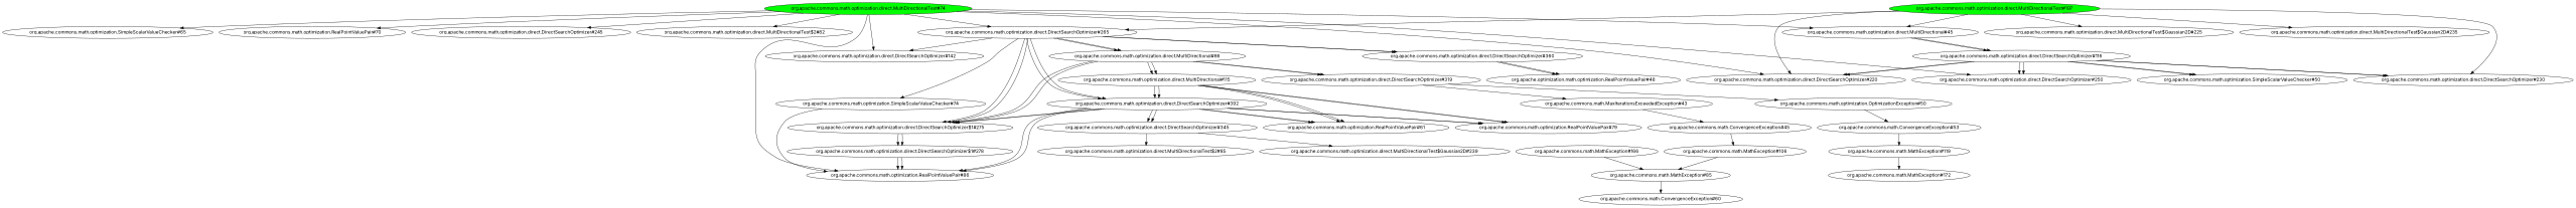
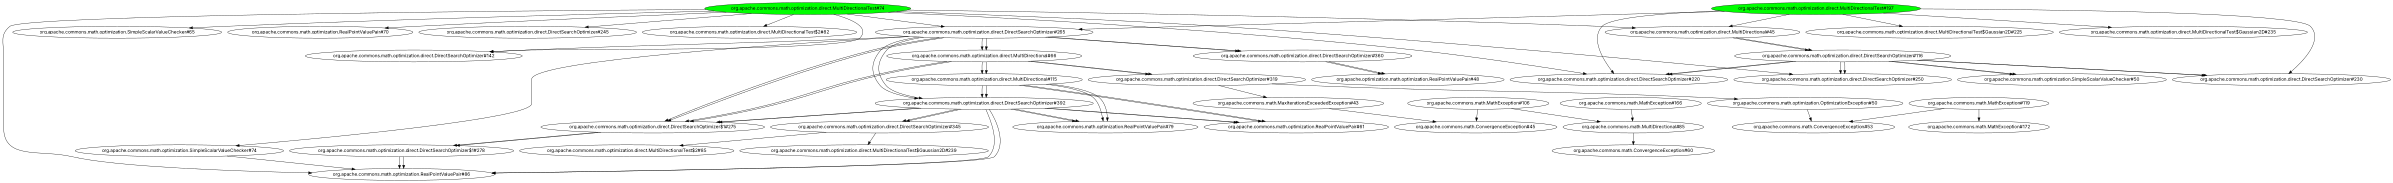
  digraph {
    fontname=Inter
    node [fontname=Inter]
    edge [fontname=Inter]
    "org.apache.commons.math.optimization.direct.MultiDirectionalTest#74" [fillcolor=green style=filled]
    "org.apache.commons.math.optimization.direct.MultiDirectionalTest$2#82"
    "org.apache.commons.math.optimization.direct.MultiDirectional#45"
    "org.apache.commons.math.optimization.direct.DirectSearchOptimizer#250"
    "org.apache.commons.math.optimization.direct.DirectSearchOptimizer#220"
    "org.apache.commons.math.optimization.SimpleScalarValueChecker#65"
    "org.apache.commons.math.optimization.direct.DirectSearchOptimizer#142"
    "org.apache.commons.math.optimization.direct.DirectSearchOptimizer#265"
    "org.apache.commons.math.optimization.RealPointValuePair#86"
    "org.apache.commons.math.optimization.RealPointValuePair#70"
    "org.apache.commons.math.optimization.direct.DirectSearchOptimizer#245"
    "org.apache.commons.math.optimization.direct.DirectSearchOptimizer#116"
    "org.apache.commons.math.optimization.direct.DirectSearchOptimizer$1#275"
    "org.apache.commons.math.optimization.direct.DirectSearchOptimizer#360"
    "org.apache.commons.math.optimization.direct.DirectSearchOptimizer#392"
    "org.apache.commons.math.optimization.direct.MultiDirectional#66"
    "org.apache.commons.math.optimization.SimpleScalarValueChecker#74"
    "org.apache.commons.math.optimization.SimpleScalarValueChecker#50"
    "org.apache.commons.math.optimization.direct.DirectSearchOptimizer#230"
    "org.apache.commons.math.optimization.direct.DirectSearchOptimizer$1#278"
    n21 [label="org.apache.optimization.math.optimization.RealPointValuePair#48"]
    "org.apache.commons.math.optimization.RealPointValuePair#79"
    "org.apache.commons.math.optimization.direct.DirectSearchOptimizer#345"
    "org.apache.commons.math.optimization.RealPointValuePair#61"
    "org.apache.commons.math.optimization.direct.DirectSearchOptimizer#319"
    "org.apache.commons.math.optimization.direct.MultiDirectional#115"
    "org.apache.commons.math.optimization.direct.MultiDirectionalTest$2#85"
    "org.apache.commons.math.optimization.direct.MultiDirectionalTest$Gaussian2D#239"
    "org.apache.commons.math.MaxIterationsExceededException#43"
    "org.apache.commons.math.optimization.OptimizationException#50"
    "org.apache.commons.math.ConvergenceException#45"
    "org.apache.commons.math.ConvergenceException#53"
    "org.apache.commons.math.optimization.direct.MultiDirectionalTest#197" [fillcolor=green style=filled]
    "org.apache.commons.math.optimization.direct.MultiDirectionalTest$Gaussian2D#225"
    "org.apache.commons.math.optimization.direct.MultiDirectionalTest$Gaussian2D#235"
    "org.apache.commons.math.MathException#106"
-   "org.apache.commons.math.MathException#85"
+   "org.apache.commons.math.MathException#85" [label="org.apache.commons.math.MultiDirectional#85"]
    n38 [label="org.apache.commons.math.ConvergenceException#60"]
    "org.apache.commons.math.MathException#119"
    "org.apache.commons.math.MathException#172"
    "org.apache.commons.math.MathException#166"
    "org.apache.commons.math.optimization.direct.MultiDirectionalTest#74" -> "org.apache.commons.math.optimization.direct.MultiDirectionalTest$2#82"
    "org.apache.commons.math.optimization.direct.MultiDirectionalTest#74" -> "org.apache.commons.math.optimization.direct.MultiDirectional#45"
    "org.apache.commons.math.optimization.direct.MultiDirectionalTest#74" -> "org.apache.commons.math.optimization.direct.DirectSearchOptimizer#250"
    "org.apache.commons.math.optimization.direct.MultiDirectionalTest#74" -> "org.apache.commons.math.optimization.direct.DirectSearchOptimizer#220"
    "org.apache.commons.math.optimization.direct.MultiDirectionalTest#74" -> "org.apache.commons.math.optimization.SimpleScalarValueChecker#65"
    "org.apache.commons.math.optimization.direct.MultiDirectionalTest#74" -> "org.apache.commons.math.optimization.direct.DirectSearchOptimizer#142"
    "org.apache.commons.math.optimization.direct.MultiDirectionalTest#74" -> "org.apache.commons.math.optimization.direct.DirectSearchOptimizer#265"
    "org.apache.commons.math.optimization.direct.MultiDirectionalTest#74" -> "org.apache.commons.math.optimization.RealPointValuePair#86"
    "org.apache.commons.math.optimization.direct.MultiDirectionalTest#74" -> "org.apache.commons.math.optimization.RealPointValuePair#70"
    "org.apache.commons.math.optimization.direct.MultiDirectionalTest#74" -> "org.apache.commons.math.optimization.direct.DirectSearchOptimizer#245"
    "org.apache.commons.math.optimization.direct.MultiDirectional#45" -> "org.apache.commons.math.optimization.direct.DirectSearchOptimizer#116"
    "org.apache.commons.math.optimization.direct.MultiDirectional#45" -> "org.apache.commons.math.optimization.direct.DirectSearchOptimizer#116"
    "org.apache.commons.math.optimization.direct.DirectSearchOptimizer#265" -> "org.apache.commons.math.optimization.direct.DirectSearchOptimizer#142"
    "org.apache.commons.math.optimization.direct.DirectSearchOptimizer#265" -> "org.apache.commons.math.optimization.direct.DirectSearchOptimizer$1#275"
    "org.apache.commons.math.optimization.direct.DirectSearchOptimizer#265" -> "org.apache.commons.math.optimization.direct.DirectSearchOptimizer$1#275"
    "org.apache.commons.math.optimization.direct.DirectSearchOptimizer#265" -> "org.apache.commons.math.optimization.direct.DirectSearchOptimizer#360"
    "org.apache.commons.math.optimization.direct.DirectSearchOptimizer#265" -> "org.apache.commons.math.optimization.direct.DirectSearchOptimizer#360"
    "org.apache.commons.math.optimization.direct.DirectSearchOptimizer#265" -> "org.apache.commons.math.optimization.direct.DirectSearchOptimizer#392"
    "org.apache.commons.math.optimization.direct.DirectSearchOptimizer#265" -> "org.apache.commons.math.optimization.direct.DirectSearchOptimizer#392"
    "org.apache.commons.math.optimization.direct.DirectSearchOptimizer#265" -> "org.apache.commons.math.optimization.direct.MultiDirectional#66"
    "org.apache.commons.math.optimization.direct.DirectSearchOptimizer#265" -> "org.apache.commons.math.optimization.direct.MultiDirectional#66"
    "org.apache.commons.math.optimization.direct.DirectSearchOptimizer#265" -> "org.apache.commons.math.optimization.SimpleScalarValueChecker#74"
    "org.apache.commons.math.optimization.direct.DirectSearchOptimizer#116" -> "org.apache.commons.math.optimization.direct.DirectSearchOptimizer#250"
    "org.apache.commons.math.optimization.direct.DirectSearchOptimizer#116" -> "org.apache.commons.math.optimization.direct.DirectSearchOptimizer#250"
    "org.apache.commons.math.optimization.direct.DirectSearchOptimizer#116" -> "org.apache.commons.math.optimization.direct.DirectSearchOptimizer#220"
    "org.apache.commons.math.optimization.direct.DirectSearchOptimizer#116" -> "org.apache.commons.math.optimization.direct.DirectSearchOptimizer#220"
    "org.apache.commons.math.optimization.direct.DirectSearchOptimizer#116" -> "org.apache.commons.math.optimization.SimpleScalarValueChecker#50"
    "org.apache.commons.math.optimization.direct.DirectSearchOptimizer#116" -> "org.apache.commons.math.optimization.SimpleScalarValueChecker#50"
    "org.apache.commons.math.optimization.direct.DirectSearchOptimizer#116" -> "org.apache.commons.math.optimization.direct.DirectSearchOptimizer#230"
    "org.apache.commons.math.optimization.direct.DirectSearchOptimizer#116" -> "org.apache.commons.math.optimization.direct.DirectSearchOptimizer#230"
    "org.apache.commons.math.optimization.direct.DirectSearchOptimizer$1#275" -> "org.apache.commons.math.optimization.direct.DirectSearchOptimizer$1#278"
    "org.apache.commons.math.optimization.direct.DirectSearchOptimizer$1#275" -> "org.apache.commons.math.optimization.direct.DirectSearchOptimizer$1#278"
    "org.apache.commons.math.optimization.direct.DirectSearchOptimizer#360" -> n21
    "org.apache.commons.math.optimization.direct.DirectSearchOptimizer#360" -> n21
    "org.apache.commons.math.optimization.direct.DirectSearchOptimizer#392" -> "org.apache.commons.math.optimization.RealPointValuePair#86"
    "org.apache.commons.math.optimization.direct.DirectSearchOptimizer#392" -> "org.apache.commons.math.optimization.RealPointValuePair#86"
    "org.apache.commons.math.optimization.direct.DirectSearchOptimizer#392" -> "org.apache.commons.math.optimization.direct.DirectSearchOptimizer$1#275"
    "org.apache.commons.math.optimization.direct.DirectSearchOptimizer#392" -> "org.apache.commons.math.optimization.direct.DirectSearchOptimizer$1#275"
    "org.apache.commons.math.optimization.direct.DirectSearchOptimizer#392" -> "org.apache.commons.math.optimization.RealPointValuePair#79"
    "org.apache.commons.math.optimization.direct.DirectSearchOptimizer#392" -> "org.apache.commons.math.optimization.RealPointValuePair#79"
    "org.apache.commons.math.optimization.direct.DirectSearchOptimizer#392" -> "org.apache.commons.math.optimization.direct.DirectSearchOptimizer#345"
    "org.apache.commons.math.optimization.direct.DirectSearchOptimizer#392" -> "org.apache.commons.math.optimization.direct.DirectSearchOptimizer#345"
    "org.apache.commons.math.optimization.direct.DirectSearchOptimizer#392" -> "org.apache.commons.math.optimization.RealPointValuePair#61"
    "org.apache.commons.math.optimization.direct.DirectSearchOptimizer#392" -> "org.apache.commons.math.optimization.RealPointValuePair#61"
    "org.apache.commons.math.optimization.direct.MultiDirectional#66" -> "org.apache.commons.math.optimization.direct.DirectSearchOptimizer$1#275"
    "org.apache.commons.math.optimization.direct.MultiDirectional#66" -> "org.apache.commons.math.optimization.direct.DirectSearchOptimizer$1#275"
    "org.apache.commons.math.optimization.direct.MultiDirectional#66" -> "org.apache.commons.math.optimization.direct.DirectSearchOptimizer#319"
    "org.apache.commons.math.optimization.direct.MultiDirectional#66" -> "org.apache.commons.math.optimization.direct.DirectSearchOptimizer#319"
    "org.apache.commons.math.optimization.direct.MultiDirectional#66" -> "org.apache.commons.math.optimization.direct.MultiDirectional#115"
    "org.apache.commons.math.optimization.direct.MultiDirectional#66" -> "org.apache.commons.math.optimization.direct.MultiDirectional#115"
    "org.apache.commons.math.optimization.SimpleScalarValueChecker#74" -> "org.apache.commons.math.optimization.RealPointValuePair#86"
    "org.apache.commons.math.optimization.direct.DirectSearchOptimizer$1#278" -> "org.apache.commons.math.optimization.RealPointValuePair#86"
    "org.apache.commons.math.optimization.direct.DirectSearchOptimizer$1#278" -> "org.apache.commons.math.optimization.RealPointValuePair#86"
    "org.apache.commons.math.optimization.direct.DirectSearchOptimizer#345" -> "org.apache.commons.math.optimization.direct.MultiDirectionalTest$2#85"
    "org.apache.commons.math.optimization.direct.DirectSearchOptimizer#345" -> "org.apache.commons.math.optimization.direct.MultiDirectionalTest$Gaussian2D#239"
    "org.apache.commons.math.optimization.direct.DirectSearchOptimizer#319" -> "org.apache.commons.math.MaxIterationsExceededException#43"
    "org.apache.commons.math.optimization.direct.DirectSearchOptimizer#319" -> "org.apache.commons.math.optimization.OptimizationException#50"
    "org.apache.commons.math.optimization.direct.MultiDirectional#115" -> "org.apache.commons.math.optimization.direct.DirectSearchOptimizer#392"
    "org.apache.commons.math.optimization.direct.MultiDirectional#115" -> "org.apache.commons.math.optimization.direct.DirectSearchOptimizer#392"
    "org.apache.commons.math.optimization.direct.MultiDirectional#115" -> "org.apache.commons.math.optimization.RealPointValuePair#79"
    "org.apache.commons.math.optimization.direct.MultiDirectional#115" -> "org.apache.commons.math.optimization.RealPointValuePair#79"
    "org.apache.commons.math.optimization.direct.MultiDirectional#115" -> "org.apache.commons.math.optimization.RealPointValuePair#61"
    "org.apache.commons.math.optimization.direct.MultiDirectional#115" -> "org.apache.commons.math.optimization.RealPointValuePair#61"
    "org.apache.commons.math.MaxIterationsExceededException#43" -> "org.apache.commons.math.ConvergenceException#45"
    "org.apache.commons.math.optimization.OptimizationException#50" -> "org.apache.commons.math.ConvergenceException#53"
-   "org.apache.commons.math.ConvergenceException#45" -> "org.apache.commons.math.MathException#106"
-   "org.apache.commons.math.ConvergenceException#53" -> "org.apache.commons.math.MathException#119"
+   "org.apache.commons.math.MathException#106" -> "org.apache.commons.math.ConvergenceException#45"
+   "org.apache.commons.math.MathException#119" -> "org.apache.commons.math.ConvergenceException#53"
    "org.apache.commons.math.optimization.direct.MultiDirectionalTest#197" -> "org.apache.commons.math.optimization.direct.MultiDirectional#45"
    "org.apache.commons.math.optimization.direct.MultiDirectionalTest#197" -> "org.apache.commons.math.optimization.direct.DirectSearchOptimizer#220"
    "org.apache.commons.math.optimization.direct.MultiDirectionalTest#197" -> "org.apache.commons.math.optimization.direct.DirectSearchOptimizer#265"
    "org.apache.commons.math.optimization.direct.MultiDirectionalTest#197" -> "org.apache.commons.math.optimization.direct.DirectSearchOptimizer#230"
    "org.apache.commons.math.optimization.direct.MultiDirectionalTest#197" -> "org.apache.commons.math.optimization.direct.MultiDirectionalTest$Gaussian2D#225"
    "org.apache.commons.math.optimization.direct.MultiDirectionalTest#197" -> "org.apache.commons.math.optimization.direct.MultiDirectionalTest$Gaussian2D#235"
    "org.apache.commons.math.MathException#106" -> "org.apache.commons.math.MathException#85"
    "org.apache.commons.math.MathException#85" -> n38
    "org.apache.commons.math.MathException#119" -> "org.apache.commons.math.MathException#172"
    "org.apache.commons.math.MathException#166" -> "org.apache.commons.math.MathException#85"
  }
